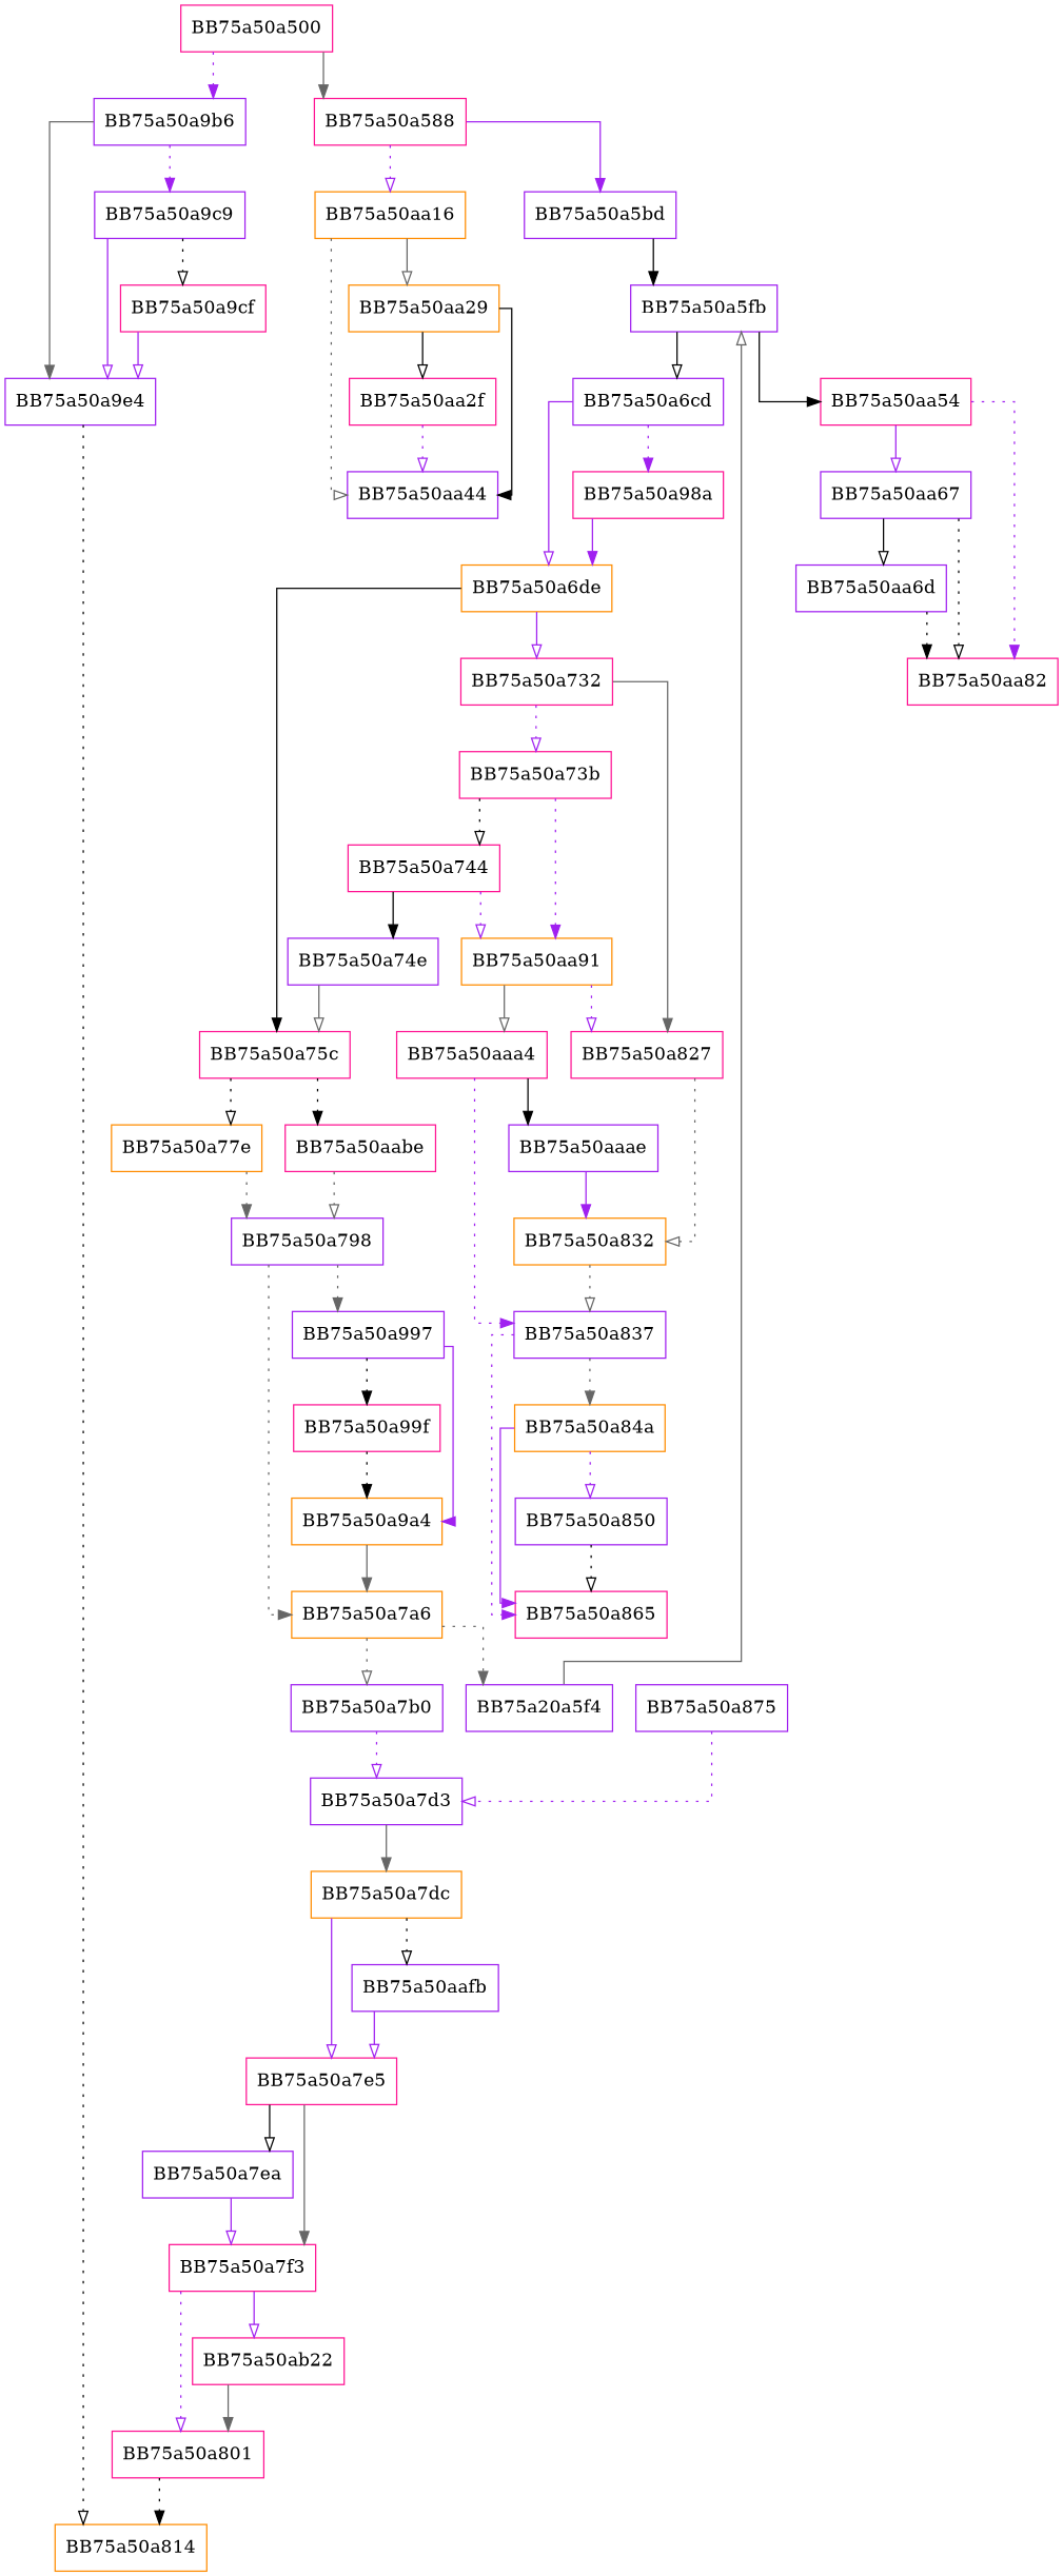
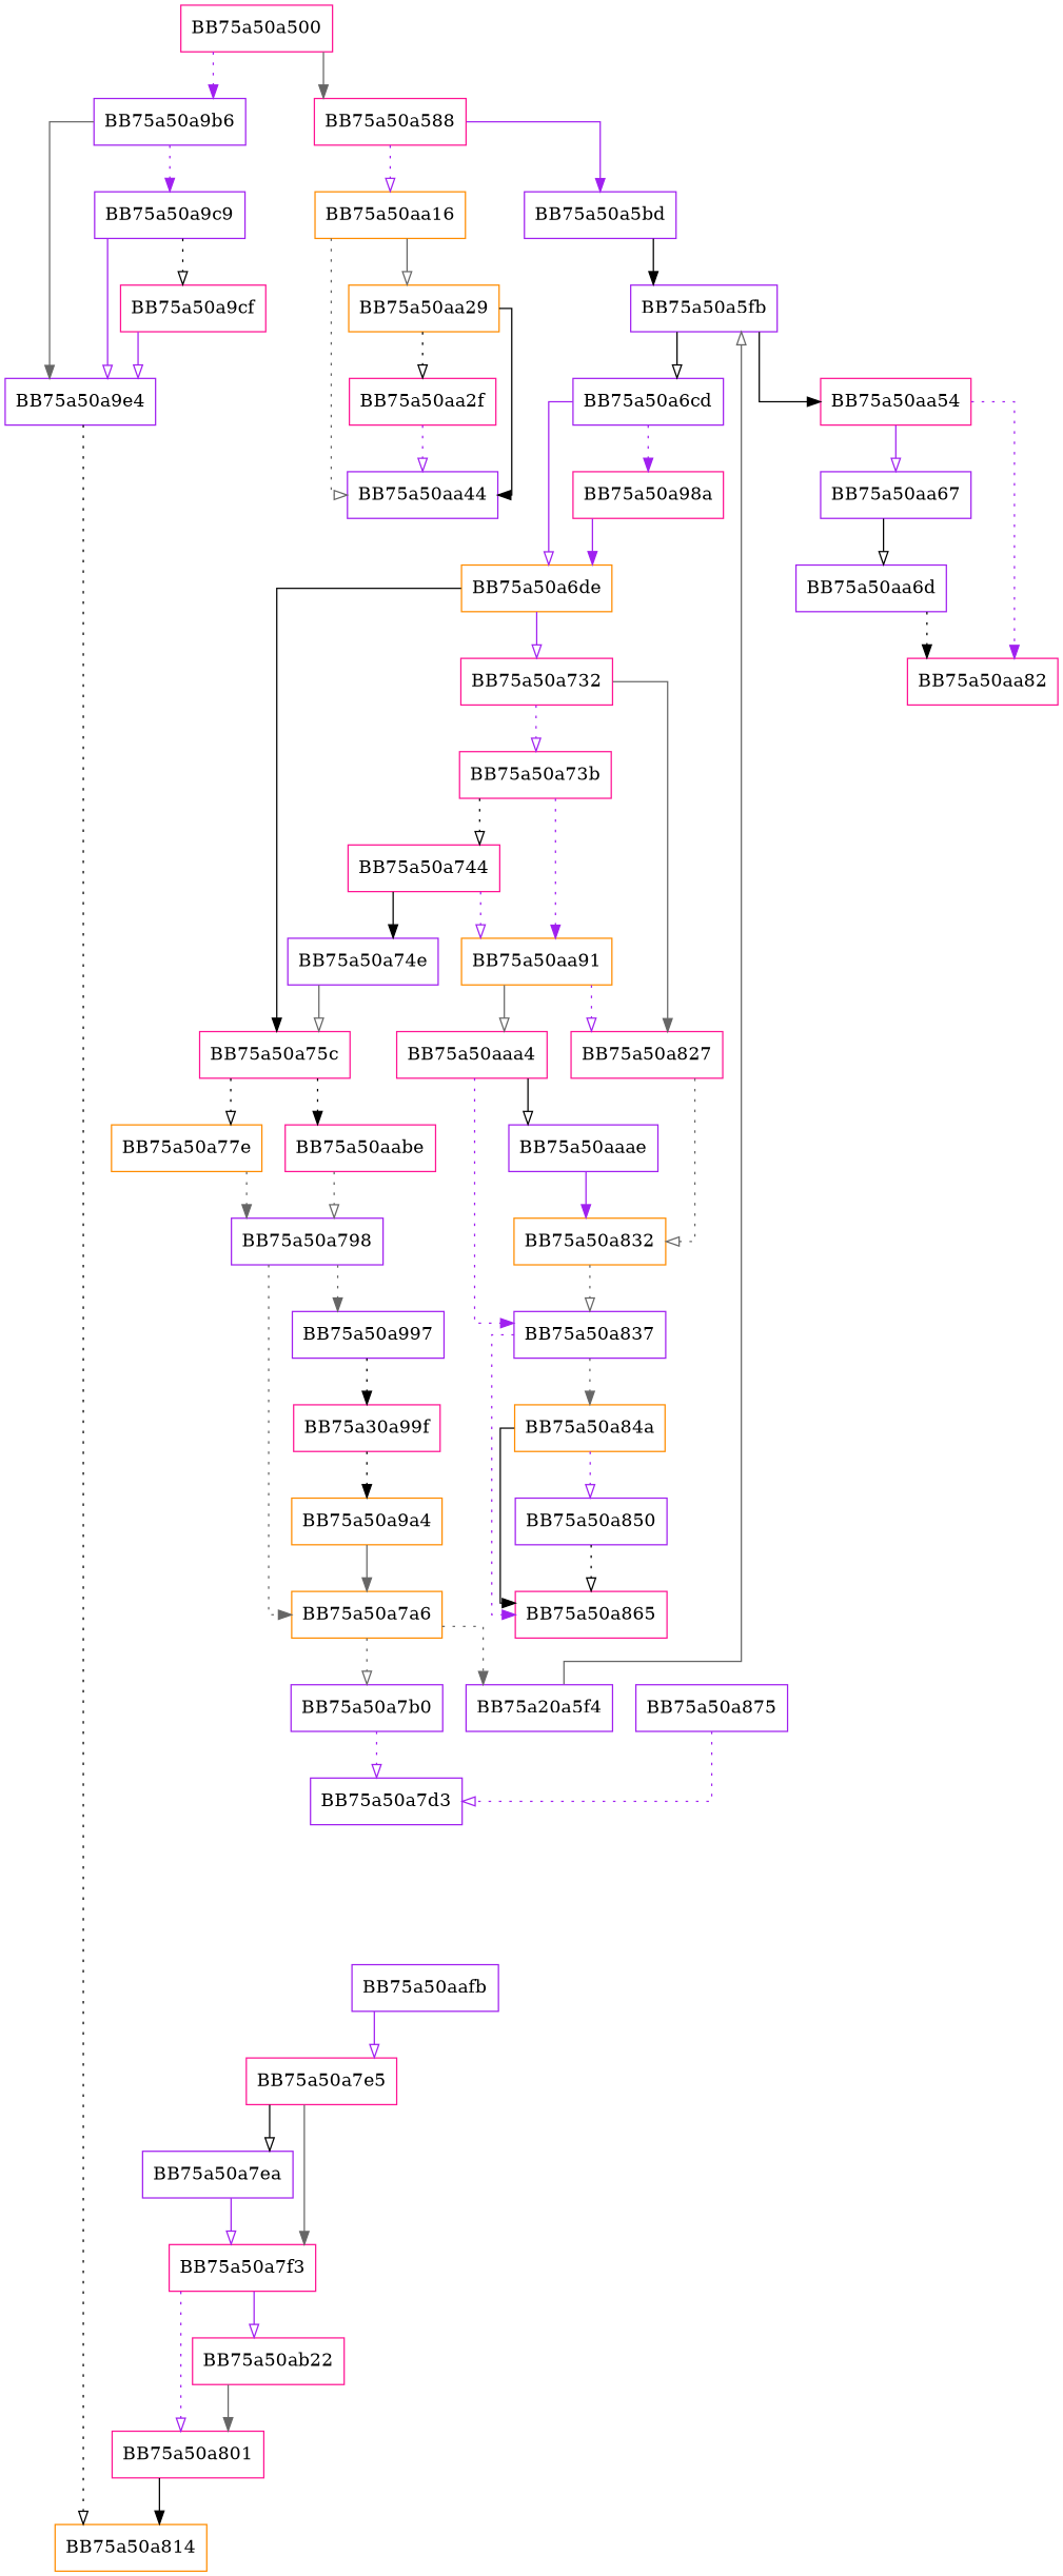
  digraph {
    splines=ortho
    node [color=purple shape=box]
    edge [arrowhead=onormal color=purple style=dotted]
    BB75a50a500 [color=deeppink]
    BB75a50a9b6
    BB75a50a588 [color=deeppink]
    BB75a50a9e4
    BB75a50a9c9
    BB75a50aa16 [color=darkorange]
    BB75a50a5bd
    BB75a50a814 [color=darkorange]
    BB75a50a9cf [color=deeppink]
    BB75a50aa44
    BB75a50aa29 [color=darkorange]
    BB75a50a5fb
    BB75a50aa2f [color=deeppink]
    BB75a50aa54 [color=deeppink]
    BB75a50a6cd
    BB75a50aa82 [color=deeppink]
    BB75a50aa67
    BB75a50a98a [color=deeppink]
    BB75a50a6de [color=darkorange]
    n20 [label=BB75a20a5f4]
    BB75a50aa6d
    BB75a50a75c [color=deeppink]
    BB75a50a732 [color=deeppink]
    BB75a50aabe [color=deeppink]
    BB75a50a77e [color=darkorange]
    BB75a50a827 [color=deeppink]
    BB75a50a73b [color=deeppink]
    BB75a50a798
    BB75a50a832 [color=darkorange]
    BB75a50aa91 [color=darkorange]
    BB75a50a744 [color=deeppink]
    BB75a50a837
    BB75a50aaa4 [color=deeppink]
    BB75a50a74e
    BB75a50aaae
    BB75a50a997
    BB75a50a7a6 [color=darkorange]
    BB75a50a9a4 [color=darkorange]
-   BB75a50a99f [color=deeppink]
+   BB75a50a99f [color=deeppink label=BB75a30a99f]
    BB75a50a7b0
    BB75a50a7d3
-   BB75a50a7dc [color=darkorange]
    BB75a50a875
    BB75a50aafb
    BB75a50a7e5 [color=deeppink]
    BB75a50a7f3 [color=deeppink]
    BB75a50a7ea
    BB75a50ab22 [color=deeppink]
    BB75a50a801 [color=deeppink]
    BB75a50a865 [color=deeppink]
    BB75a50a84a [color=darkorange]
    BB75a50a850
    BB75a50a500 -> BB75a50a9b6 [arrowhead=normal]
    BB75a50a500 -> BB75a50a588 [arrowhead=normal color=gray40 style=solid]
    BB75a50a9b6 -> BB75a50a9e4 [arrowhead=normal color=gray40 style=solid]
    BB75a50a9b6 -> BB75a50a9c9 [arrowhead=normal]
    BB75a50a588 -> BB75a50aa16
    BB75a50a588 -> BB75a50a5bd [arrowhead=normal style=solid]
    BB75a50a9e4 -> BB75a50a814 [color=black]
    BB75a50a9c9 -> BB75a50a9e4 [style=solid]
    BB75a50a9c9 -> BB75a50a9cf [color=black]
    BB75a50aa16 -> BB75a50aa44 [color=gray40]
    BB75a50aa16 -> BB75a50aa29 [color=gray40 style=solid]
    BB75a50a5bd -> BB75a50a5fb [arrowhead=normal color=black style=solid]
    BB75a50a9cf -> BB75a50a9e4 [style=solid]
    BB75a50aa29 -> BB75a50aa44 [arrowhead=normal color=black style=solid]
-   BB75a50aa29 -> BB75a50aa2f [color=black style=solid]
+   BB75a50aa29 -> BB75a50aa2f [color=black]
    BB75a50a5fb -> BB75a50aa54 [arrowhead=normal color=black style=solid]
    BB75a50a5fb -> BB75a50a6cd [color=black style=solid]
    BB75a50aa2f -> BB75a50aa44
    BB75a50aa54 -> BB75a50aa82 [arrowhead=normal]
    BB75a50aa54 -> BB75a50aa67 [style=solid]
    BB75a50a6cd -> BB75a50a98a [arrowhead=normal]
    BB75a50a6cd -> BB75a50a6de [style=solid]
-   BB75a50aa67 -> BB75a50aa82 [color=black]
    BB75a50aa67 -> BB75a50aa6d [color=black style=solid]
    BB75a50a98a -> BB75a50a6de [arrowhead=normal style=solid]
    BB75a50a6de -> BB75a50a75c [arrowhead=normal color=black style=solid]
    BB75a50a6de -> BB75a50a732 [style=solid]
    n20 -> BB75a50a5fb [color=gray40 style=solid]
    BB75a50aa6d -> BB75a50aa82 [arrowhead=normal color=black]
    BB75a50a75c -> BB75a50aabe [arrowhead=normal color=black]
    BB75a50a75c -> BB75a50a77e [color=black]
    BB75a50a732 -> BB75a50a827 [arrowhead=normal color=gray40 style=solid]
    BB75a50a732 -> BB75a50a73b
    BB75a50aabe -> BB75a50a798 [color=gray40]
    BB75a50a77e -> BB75a50a798 [arrowhead=normal color=gray40]
    BB75a50a827 -> BB75a50a832 [color=gray40]
    BB75a50a73b -> BB75a50aa91 [arrowhead=normal]
    BB75a50a73b -> BB75a50a744 [color=black]
    BB75a50a798 -> BB75a50a997 [arrowhead=normal color=gray40]
    BB75a50a798 -> BB75a50a7a6 [arrowhead=normal color=gray40]
    BB75a50a832 -> BB75a50a837 [color=gray40]
    BB75a50aa91 -> BB75a50a827
    BB75a50aa91 -> BB75a50aaa4 [color=gray40 style=solid]
    BB75a50a744 -> BB75a50aa91
    BB75a50a744 -> BB75a50a74e [arrowhead=normal color=black style=solid]
    BB75a50a837 -> BB75a50a865 [arrowhead=normal]
    BB75a50a837 -> BB75a50a84a [arrowhead=normal color=gray40]
    BB75a50aaa4 -> BB75a50a837 [arrowhead=normal]
-   BB75a50aaa4 -> BB75a50aaae [arrowhead=normal color=black style=solid]
+   BB75a50aaa4 -> BB75a50aaae [color=black style=solid]
    BB75a50a74e -> BB75a50a75c [color=gray40 style=solid]
    BB75a50aaae -> BB75a50a832 [arrowhead=normal style=solid]
-   BB75a50a997 -> BB75a50a9a4 [arrowhead=normal style=solid]
    BB75a50a997 -> BB75a50a99f [arrowhead=normal color=black]
    BB75a50a7a6 -> n20 [arrowhead=normal color=gray40]
    BB75a50a7a6 -> BB75a50a7b0 [color=gray40]
    BB75a50a9a4 -> BB75a50a7a6 [arrowhead=normal color=gray40 style=solid]
    BB75a50a99f -> BB75a50a9a4 [arrowhead=normal color=black]
    BB75a50a7b0 -> BB75a50a7d3
-   BB75a50a7d3 -> BB75a50a7dc [arrowhead=normal color=gray40 style=solid]
-   BB75a50a7dc -> BB75a50aafb [color=black]
-   BB75a50a7dc -> BB75a50a7e5 [style=solid]
    BB75a50a875 -> BB75a50a7d3
    BB75a50aafb -> BB75a50a7e5 [style=solid]
    BB75a50a7e5 -> BB75a50a7f3 [arrowhead=normal color=gray40 style=solid]
    BB75a50a7e5 -> BB75a50a7ea [color=black style=solid]
    BB75a50a7f3 -> BB75a50ab22 [style=solid]
    BB75a50a7f3 -> BB75a50a801
    BB75a50a7ea -> BB75a50a7f3 [style=solid]
    BB75a50ab22 -> BB75a50a801 [arrowhead=normal color=gray40 style=solid]
-   BB75a50a801 -> BB75a50a814 [arrowhead=normal color=black]
-   BB75a50a84a -> BB75a50a865 [arrowhead=normal style=solid]
+   BB75a50a801 -> BB75a50a814 [arrowhead=normal color=black style=solid]
+   BB75a50a84a -> BB75a50a865 [arrowhead=normal color=black style=solid]
    BB75a50a84a -> BB75a50a850
    BB75a50a850 -> BB75a50a865 [color=black]
  }
